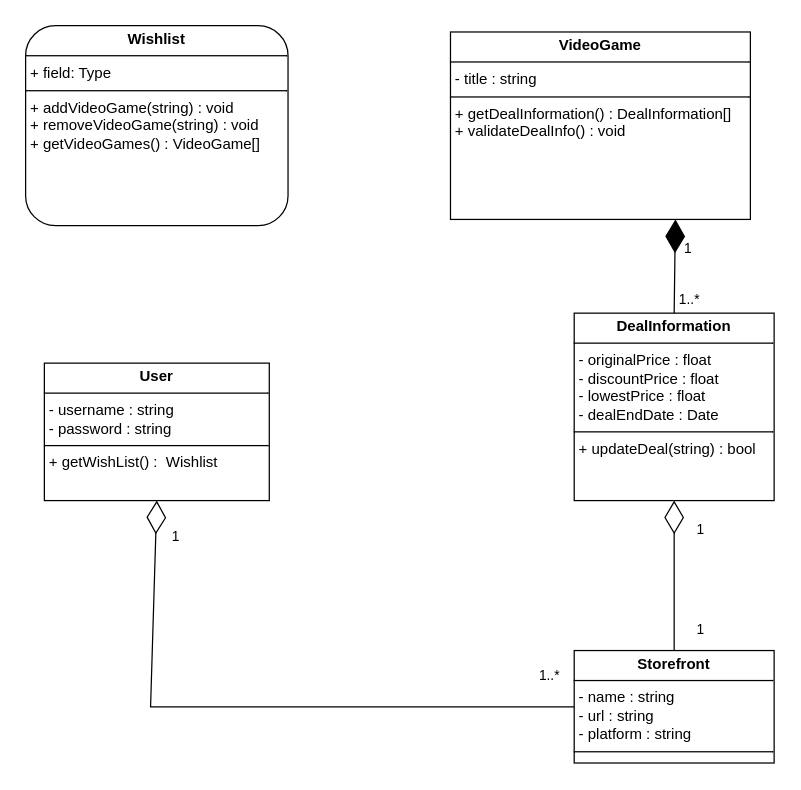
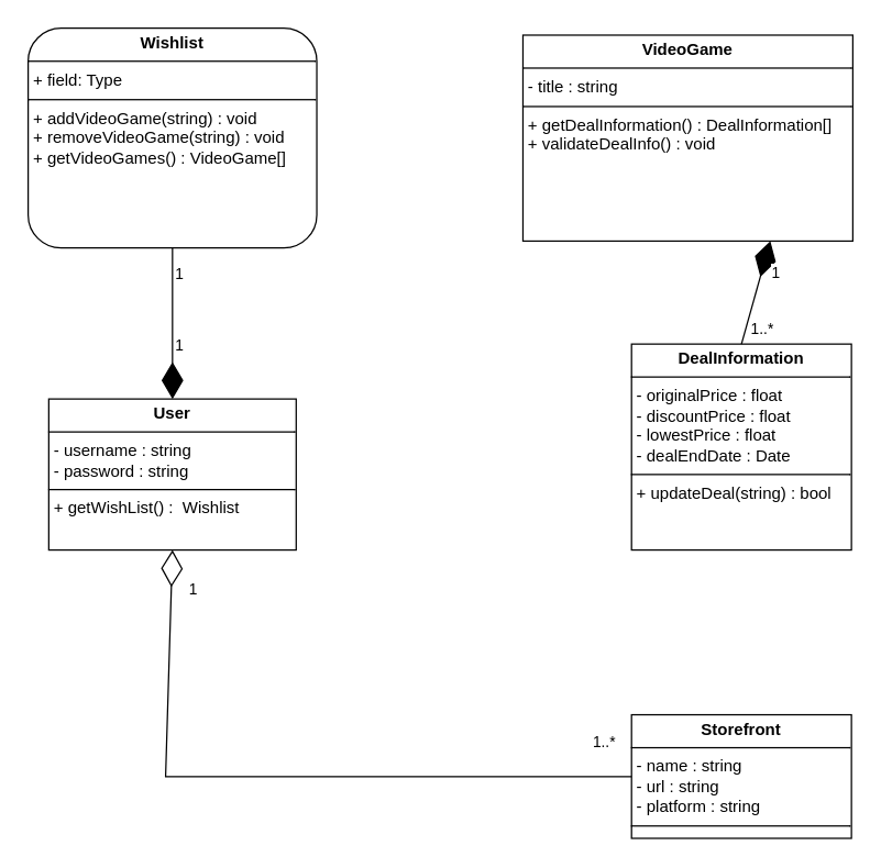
  <mxCell id="0" />
  <mxCell id="1" parent="0" />
- <mxCell id="2" value="&lt;p style=&quot;margin:0px;margin-top:4px;text-align:center;&quot;&gt;&lt;b&gt;VideoGame&lt;/b&gt;&lt;/p&gt;&lt;hr size=&quot;1&quot; style=&quot;border-style:solid;&quot;&gt;&lt;p style=&quot;margin:0px;margin-left:4px;&quot;&gt;- title : string&lt;/p&gt;&lt;hr size=&quot;1&quot; style=&quot;border-style:solid;&quot;&gt;&lt;p style=&quot;margin:0px;margin-left:4px;&quot;&gt;+ getDealInformation() : DealInformation[]&lt;/p&gt;&lt;p style=&quot;margin:0px;margin-left:4px;&quot;&gt;+ validateDealInfo() : void&amp;nbsp;&lt;/p&gt;" style="verticalAlign=top;align=left;overflow=fill;html=1;whiteSpace=wrap;" vertex="1" parent="1"><mxGeometry x="360" y="25" width="240" height="150" as="geometry" /></mxCell>
+ <mxCell id="2" value="&lt;p style=&quot;margin:0px;margin-top:4px;text-align:center;&quot;&gt;&lt;b&gt;VideoGame&lt;/b&gt;&lt;/p&gt;&lt;hr size=&quot;1&quot; style=&quot;border-style:solid;&quot;&gt;&lt;p style=&quot;margin:0px;margin-left:4px;&quot;&gt;- title : string&lt;/p&gt;&lt;hr size=&quot;1&quot; style=&quot;border-style:solid;&quot;&gt;&lt;p style=&quot;margin:0px;margin-left:4px;&quot;&gt;+ getDealInformation() : DealInformation[]&lt;/p&gt;&lt;p style=&quot;margin:0px;margin-left:4px;&quot;&gt;+ validateDealInfo() : void&amp;nbsp;&lt;/p&gt;" style="verticalAlign=top;align=left;overflow=fill;html=1;whiteSpace=wrap;" vertex="1" parent="1"><mxGeometry x="380" y="25" width="240" height="150" as="geometry" /></mxCell>
  <mxCell id="3" value="&lt;p style=&quot;margin:0px;margin-top:4px;text-align:center;&quot;&gt;&lt;b&gt;User&lt;/b&gt;&lt;/p&gt;&lt;hr size=&quot;1&quot; style=&quot;border-style:solid;&quot;&gt;&lt;p style=&quot;margin:0px;margin-left:4px;&quot;&gt;- username : string&lt;/p&gt;&lt;p style=&quot;margin:0px;margin-left:4px;&quot;&gt;- password : string&lt;/p&gt;&lt;hr size=&quot;1&quot; style=&quot;border-style:solid;&quot;&gt;&lt;p style=&quot;margin:0px;margin-left:4px;&quot;&gt;+ getWishList() :&amp;nbsp; Wishlist&lt;/p&gt;" style="verticalAlign=top;align=left;overflow=fill;html=1;whiteSpace=wrap;" vertex="1" parent="1"><mxGeometry x="35" y="290" width="180" height="110" as="geometry" /></mxCell>
  <mxCell id="4" value="&lt;p style=&quot;margin:0px;margin-top:4px;text-align:center;&quot;&gt;&lt;b&gt;Wishlist&lt;/b&gt;&lt;/p&gt;&lt;hr size=&quot;1&quot; style=&quot;border-style:solid;&quot;&gt;&lt;p style=&quot;margin:0px;margin-left:4px;&quot;&gt;+ field: Type&lt;/p&gt;&lt;hr size=&quot;1&quot; style=&quot;border-style:solid;&quot;&gt;&lt;p style=&quot;margin:0px;margin-left:4px;&quot;&gt;+ addVideoGame(string) : void&lt;/p&gt;&lt;p style=&quot;margin:0px;margin-left:4px;&quot;&gt;+ removeVideoGame(string) : void&lt;/p&gt;&lt;p style=&quot;margin:0px;margin-left:4px;&quot;&gt;+ getVideoGames() : VideoGame[]&lt;/p&gt;" style="verticalAlign=top;align=left;overflow=fill;html=1;whiteSpace=wrap;rounded=1;" vertex="1" parent="1"><mxGeometry x="20" y="20" width="210" height="160" as="geometry" /></mxCell>
  <mxCell id="5" value="&lt;p style=&quot;margin:0px;margin-top:4px;text-align:center;&quot;&gt;&lt;b&gt;Storefront&lt;/b&gt;&lt;/p&gt;&lt;hr size=&quot;1&quot; style=&quot;border-style:solid;&quot;&gt;&lt;p style=&quot;margin:0px;margin-left:4px;&quot;&gt;- name : string&lt;/p&gt;&lt;p style=&quot;margin:0px;margin-left:4px;&quot;&gt;- url : string&lt;/p&gt;&lt;p style=&quot;margin:0px;margin-left:4px;&quot;&gt;- platform : string&lt;/p&gt;&lt;hr size=&quot;1&quot; style=&quot;border-style:solid;&quot;&gt;" style="verticalAlign=top;align=left;overflow=fill;html=1;whiteSpace=wrap;" vertex="1" parent="1"><mxGeometry x="459" y="520" width="160" height="90" as="geometry" /></mxCell>
  <mxCell id="6" value="&lt;p style=&quot;margin:0px;margin-top:4px;text-align:center;&quot;&gt;&lt;b&gt;DealInformation&lt;/b&gt;&lt;/p&gt;&lt;hr size=&quot;1&quot; style=&quot;border-style:solid;&quot;&gt;&lt;p style=&quot;margin:0px;margin-left:4px;&quot;&gt;- originalPrice : float&lt;/p&gt;&lt;p style=&quot;margin:0px;margin-left:4px;&quot;&gt;- discountPrice : float&lt;/p&gt;&lt;p style=&quot;margin:0px;margin-left:4px;&quot;&gt;- lowestPrice : float&lt;/p&gt;&lt;p style=&quot;margin:0px;margin-left:4px;&quot;&gt;- dealEndDate : Date&lt;/p&gt;&lt;hr size=&quot;1&quot; style=&quot;border-style:solid;&quot;&gt;&lt;p style=&quot;margin:0px;margin-left:4px;&quot;&gt;+ updateDeal(string) : bool&amp;nbsp;&lt;/p&gt;" style="verticalAlign=top;align=left;overflow=fill;html=1;whiteSpace=wrap;" vertex="1" parent="1"><mxGeometry x="459" y="250" width="160" height="150" as="geometry" /></mxCell>
- <mxCell id="7" value="" style="endArrow=diamondThin;endFill=0;endSize=24;html=1;rounded=0;exitX=0.5;exitY=0;exitDx=0;exitDy=0;entryX=0.5;entryY=1;entryDx=0;entryDy=0;" edge="1" parent="1" source="5" target="6"><mxGeometry width="160" relative="1" as="geometry"><mxPoint x="209" y="370" as="sourcePoint" /><mxPoint x="529" y="420" as="targetPoint" /></mxGeometry></mxCell>
- <mxCell id="8" value="1" style="edgeLabel;html=1;align=center;verticalAlign=middle;resizable=0;points=[];" vertex="1" connectable="0" parent="7"><mxGeometry x="0.63" y="-5" relative="1" as="geometry"><mxPoint x="15" as="offset" /></mxGeometry></mxCell>
- <mxCell id="9" value="1" style="edgeLabel;html=1;align=center;verticalAlign=middle;resizable=0;points=[];" vertex="1" connectable="0" parent="7"><mxGeometry x="-0.703" y="-3" relative="1" as="geometry"><mxPoint x="17" as="offset" /></mxGeometry></mxCell>
  <mxCell id="10" value="" style="endArrow=diamondThin;endFill=0;endSize=24;html=1;rounded=0;entryX=0.5;entryY=1;entryDx=0;entryDy=0;exitX=0;exitY=0.5;exitDx=0;exitDy=0;" edge="1" parent="1" source="5" target="3"><mxGeometry width="160" relative="1" as="geometry"><mxPoint x="190" y="370" as="sourcePoint" /><mxPoint x="350" y="370" as="targetPoint" /><Array as="points"><mxPoint x="120" y="565" /></Array></mxGeometry></mxCell>
  <mxCell id="11" value="1" style="edgeLabel;html=1;align=center;verticalAlign=middle;resizable=0;points=[];" vertex="1" connectable="0" parent="10"><mxGeometry x="0.887" y="-3" relative="1" as="geometry"><mxPoint x="12" as="offset" /></mxGeometry></mxCell>
  <mxCell id="12" value="1..*" style="edgeLabel;html=1;align=center;verticalAlign=middle;resizable=0;points=[];" vertex="1" connectable="0" parent="10"><mxGeometry x="-0.863" y="1" relative="1" as="geometry"><mxPoint x="14" y="-27" as="offset" /></mxGeometry></mxCell>
+ <mxCell id="13" value="" style="endArrow=diamondThin;endFill=1;endSize=24;html=1;rounded=0;entryX=0.5;entryY=0;entryDx=0;entryDy=0;exitX=0.5;exitY=1;exitDx=0;exitDy=0;" edge="1" parent="1" source="4" target="3"><mxGeometry width="160" relative="1" as="geometry"><mxPoint x="-80" y="230" as="sourcePoint" /><mxPoint x="80" y="230" as="targetPoint" /></mxGeometry></mxCell>
+ <mxCell id="14" value="1" style="edgeLabel;html=1;align=center;verticalAlign=middle;resizable=0;points=[];" vertex="1" connectable="0" parent="13"><mxGeometry x="-0.669" y="4" relative="1" as="geometry"><mxPoint as="offset" /></mxGeometry></mxCell>
+ <mxCell id="15" value="1" style="edgeLabel;html=1;align=center;verticalAlign=middle;resizable=0;points=[];" vertex="1" connectable="0" parent="13"><mxGeometry x="0.276" y="4" relative="1" as="geometry"><mxPoint as="offset" /></mxGeometry></mxCell>
  <mxCell id="16" value="" style="endArrow=diamondThin;endFill=1;endSize=24;html=1;rounded=0;entryX=0.75;entryY=1;entryDx=0;entryDy=0;exitX=0.5;exitY=0;exitDx=0;exitDy=0;" edge="1" parent="1" source="6" target="2"><mxGeometry width="160" relative="1" as="geometry"><mxPoint x="190" y="370" as="sourcePoint" /><mxPoint x="350" y="370" as="targetPoint" /></mxGeometry></mxCell>
  <mxCell id="17" value="1" style="edgeLabel;html=1;align=center;verticalAlign=middle;resizable=0;points=[];" vertex="1" connectable="0" parent="16"><mxGeometry x="0.408" y="-1" relative="1" as="geometry"><mxPoint x="9" as="offset" /></mxGeometry></mxCell>
  <mxCell id="18" value="1..*" style="edgeLabel;html=1;align=center;verticalAlign=middle;resizable=0;points=[];" vertex="1" connectable="0" parent="16"><mxGeometry x="-0.685" y="-2" relative="1" as="geometry"><mxPoint x="9" as="offset" /></mxGeometry></mxCell>
